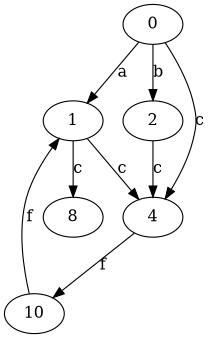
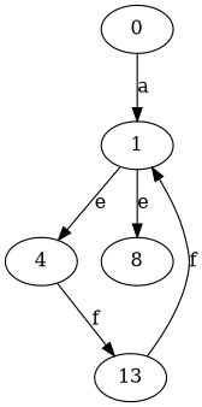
  strict digraph {
    0
    1
-   2
    n4 [label=4]
    n5 [label=8]
-   10
+   10 [label=13]
    0 -> 1 [label=a]
-   0 -> 2 [label=b]
-   0 -> n4 [label=c]
-   1 -> n4 [label=c]
-   1 -> n5 [label=c]
-   2 -> n4 [label=c]
+   1 -> n4 [label=e]
+   1 -> n5 [label=e]
    n4 -> 10 [label=f]
    10 -> 1 [label=f]
  }
